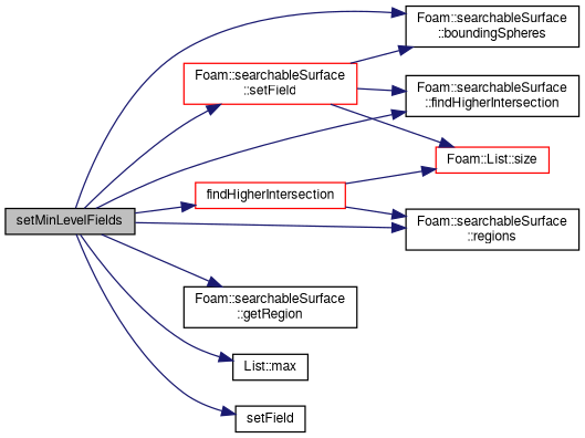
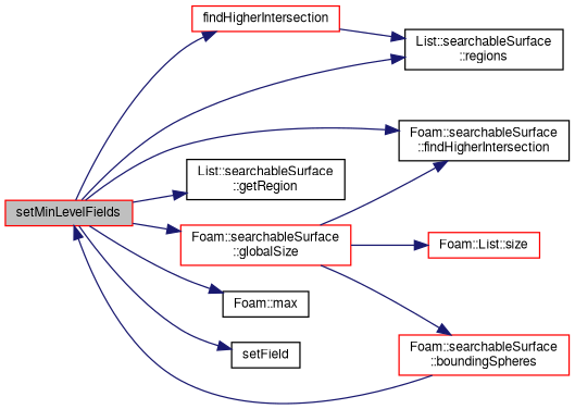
  digraph {
    rankdir=LR
    node [color=black fontname=FreeSans fontsize=10 shape=record]
    edge [color=midnightblue fontname=FreeSans fontsize=10 labelfontname=FreeSans labelfontsize=10 style=solid]
-   n1 [fillcolor=grey75 fontcolor=black height=0.2 label=setMinLevelFields style=filled width=0.4]
-   n2 [height=0.2 label="Foam::searchableSurface\l::boundingSpheres" width=0.4]
+   n1 [color=red fillcolor=grey75 fontcolor=black height=0.2 label=setMinLevelFields style=filled width=0.4]
+   n2 [color=red height=0.2 label="Foam::searchableSurface\l::boundingSpheres" width=0.4]
    n3 [color=red height=0.2 label=findHigherIntersection width=0.4]
-   n4 [height=0.2 label="Foam::searchableSurface\l::regions" width=0.4]
+   n4 [height=0.2 label="List::searchableSurface\l::regions" width=0.4]
    n5 [height=0.2 label="Foam::searchableSurface\l::findHigherIntersection" width=0.4]
-   n6 [height=0.2 label="Foam::searchableSurface\l::getRegion" width=0.4]
-   n7 [color=red height=0.2 label="Foam::searchableSurface\l::setField" width=0.4]
-   n8 [height=0.2 label="List::max" width=0.4]
+   n6 [height=0.2 label="List::searchableSurface\l::getRegion" width=0.4]
+   n7 [color=red height=0.2 label="Foam::searchableSurface\l::globalSize" width=0.4]
+   n8 [height=0.2 label="Foam::max" width=0.4]
    n9 [height=0.2 label=setField width=0.4]
    n10 [color=red height=0.2 label="Foam::List::size" width=0.4]
-   n1 -> n2
+   n2 -> n1
    n1 -> n3
    n1 -> n4
    n1 -> n5
    n1 -> n6
    n1 -> n7
    n1 -> n8
    n1 -> n9
    n3 -> n4
-   n3 -> n10
    n7 -> n2
    n7 -> n5
    n7 -> n10
  }
